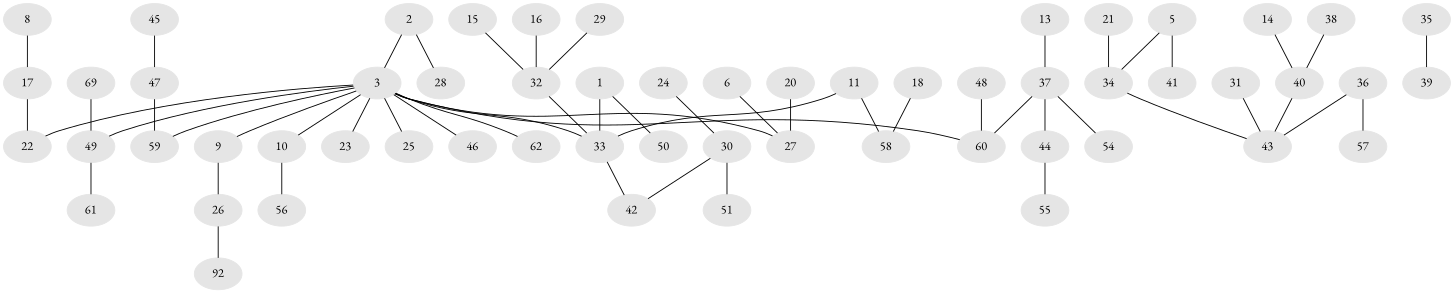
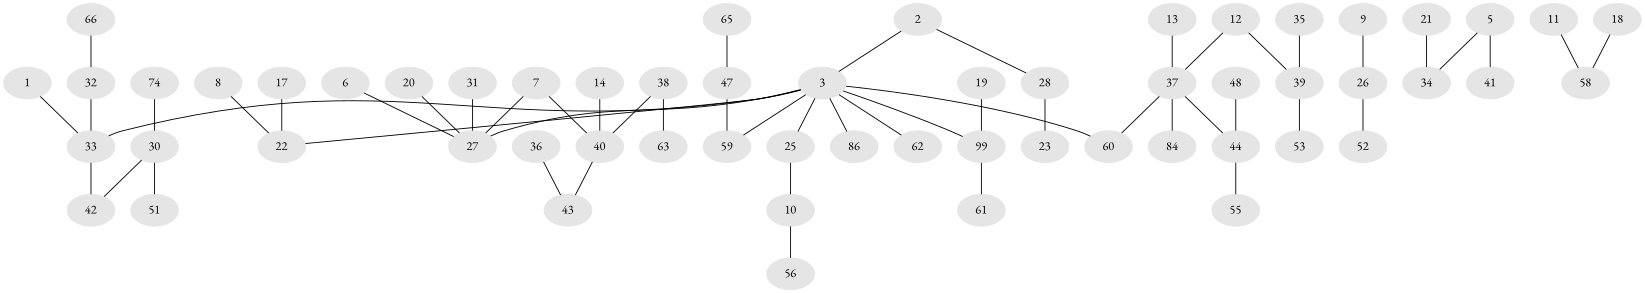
  graph {
    fontname="EB Garamond"
    node [color=gray90 fontname="EB Garamond" style=filled]
    edge [fontname="EB Garamond" weight=1.0]
    1
    33
-   50
    42
    2
    3
    28
    9
    10
    22
    23
    25
    27
-   46
-   49
+   46 [label=86]
+   49 [label=99]
    59
    60
    62
    26
    56
    61
+   7
    40
    5
    34
    41
    43
    6
    8
-   52 [label=92]
+   52
    11
    58
+   12
    37
    39
    44
-   54
+   54 [label=84]
+   53
    13
    14
-   15
    32
-   16
+   16 [label=66]
    17
    18
-   19 [label=69]
+   19
    20
    21
-   24
+   24 [label=74]
    30
    51
-   29
    31
    35
    36
-   57
    55
    38
-   45
+   63
+   45 [label=65]
    47
    48
    1 -- 33
-   1 -- 50
    33 -- 42
    2 -- 3
    2 -- 28
    3 -- 33
-   3 -- 9
-   3 -- 10
+   25 -- 10
    3 -- 22
-   3 -- 23
+   28 -- 23
    3 -- 25
    3 -- 27
    3 -- 46
    3 -- 49
    3 -- 59
    3 -- 60
    3 -- 62
    9 -- 26
    10 -- 56
    49 -- 61
    26 -- 52
+   7 -- 27
+   7 -- 40
    40 -- 43
    5 -- 34
    5 -- 41
-   34 -- 43
    6 -- 27
-   8 -- 17
-   11 -- 33
+   8 -- 22
    11 -- 58
+   12 -- 37
+   12 -- 39
    37 -- 60
    37 -- 44
    37 -- 54
+   39 -- 53
    44 -- 55
    13 -- 37
    14 -- 40
-   15 -- 32
    32 -- 33
    16 -- 32
    17 -- 22
    18 -- 58
    19 -- 49
    20 -- 27
    21 -- 34
    24 -- 30
    30 -- 42
    30 -- 51
-   29 -- 32
-   31 -- 43
+   31 -- 27
    35 -- 39
    36 -- 43
-   36 -- 57
    38 -- 40
+   38 -- 63
    45 -- 47
    47 -- 59
-   48 -- 60
+   48 -- 44
  }
